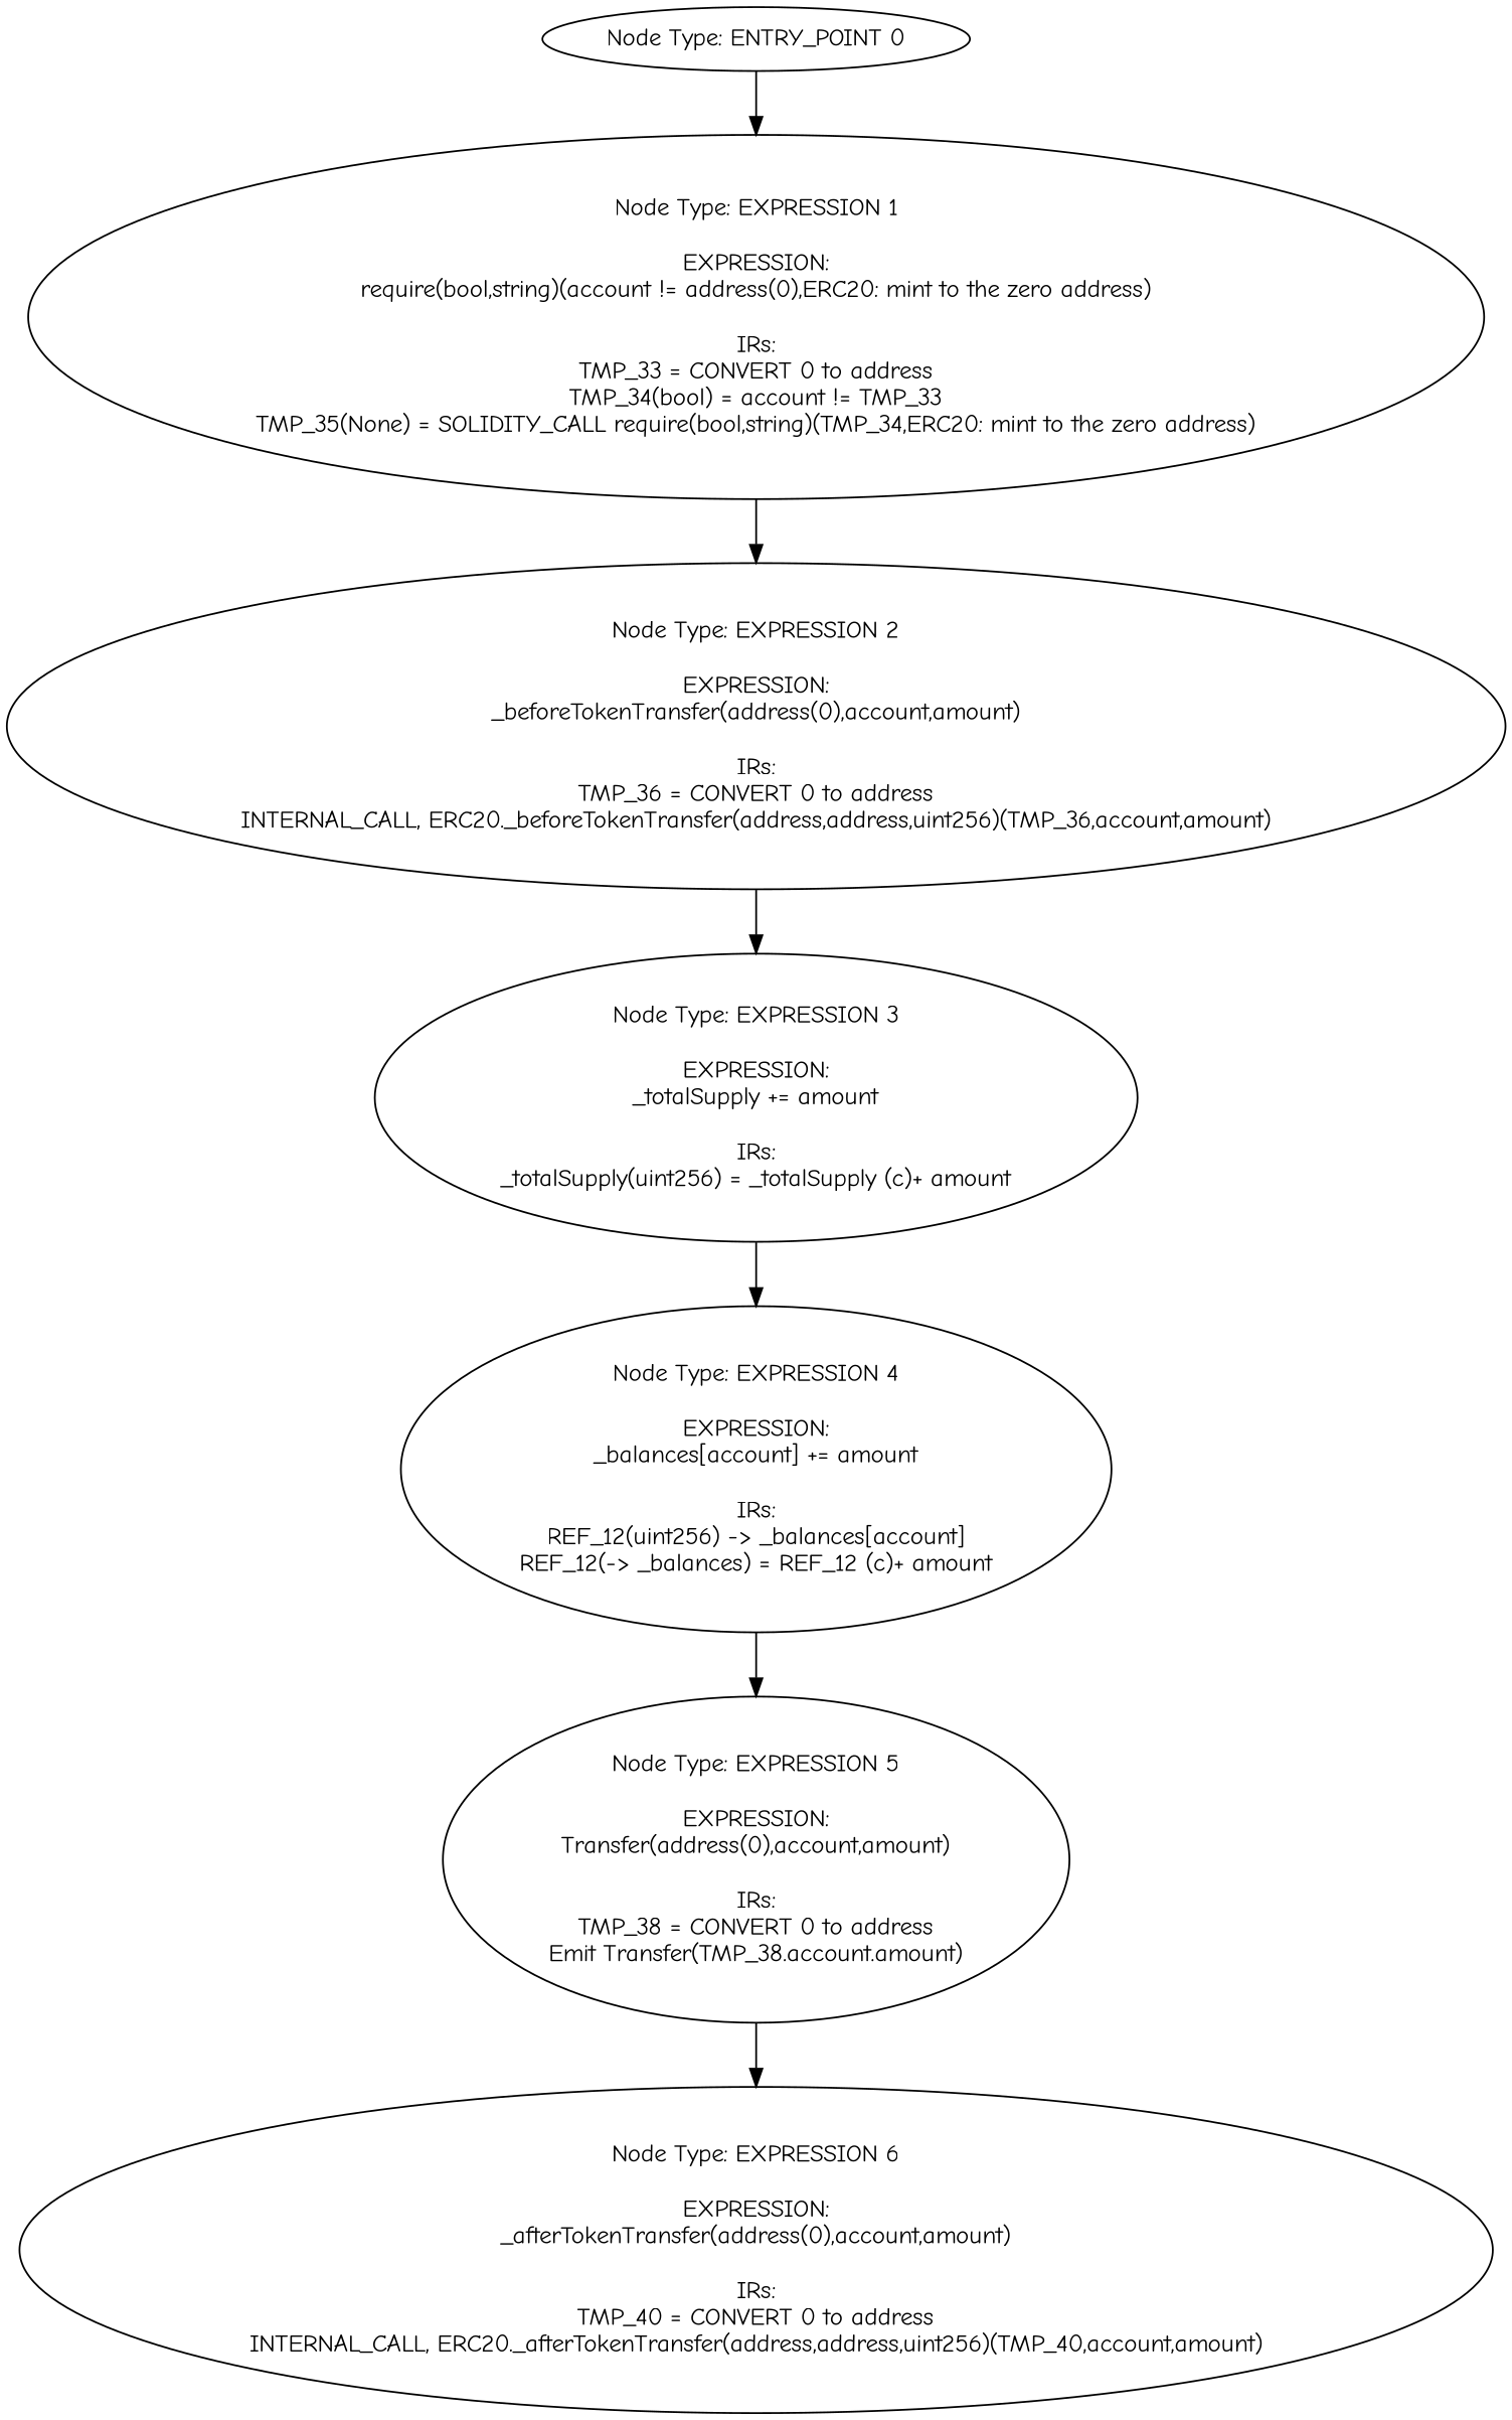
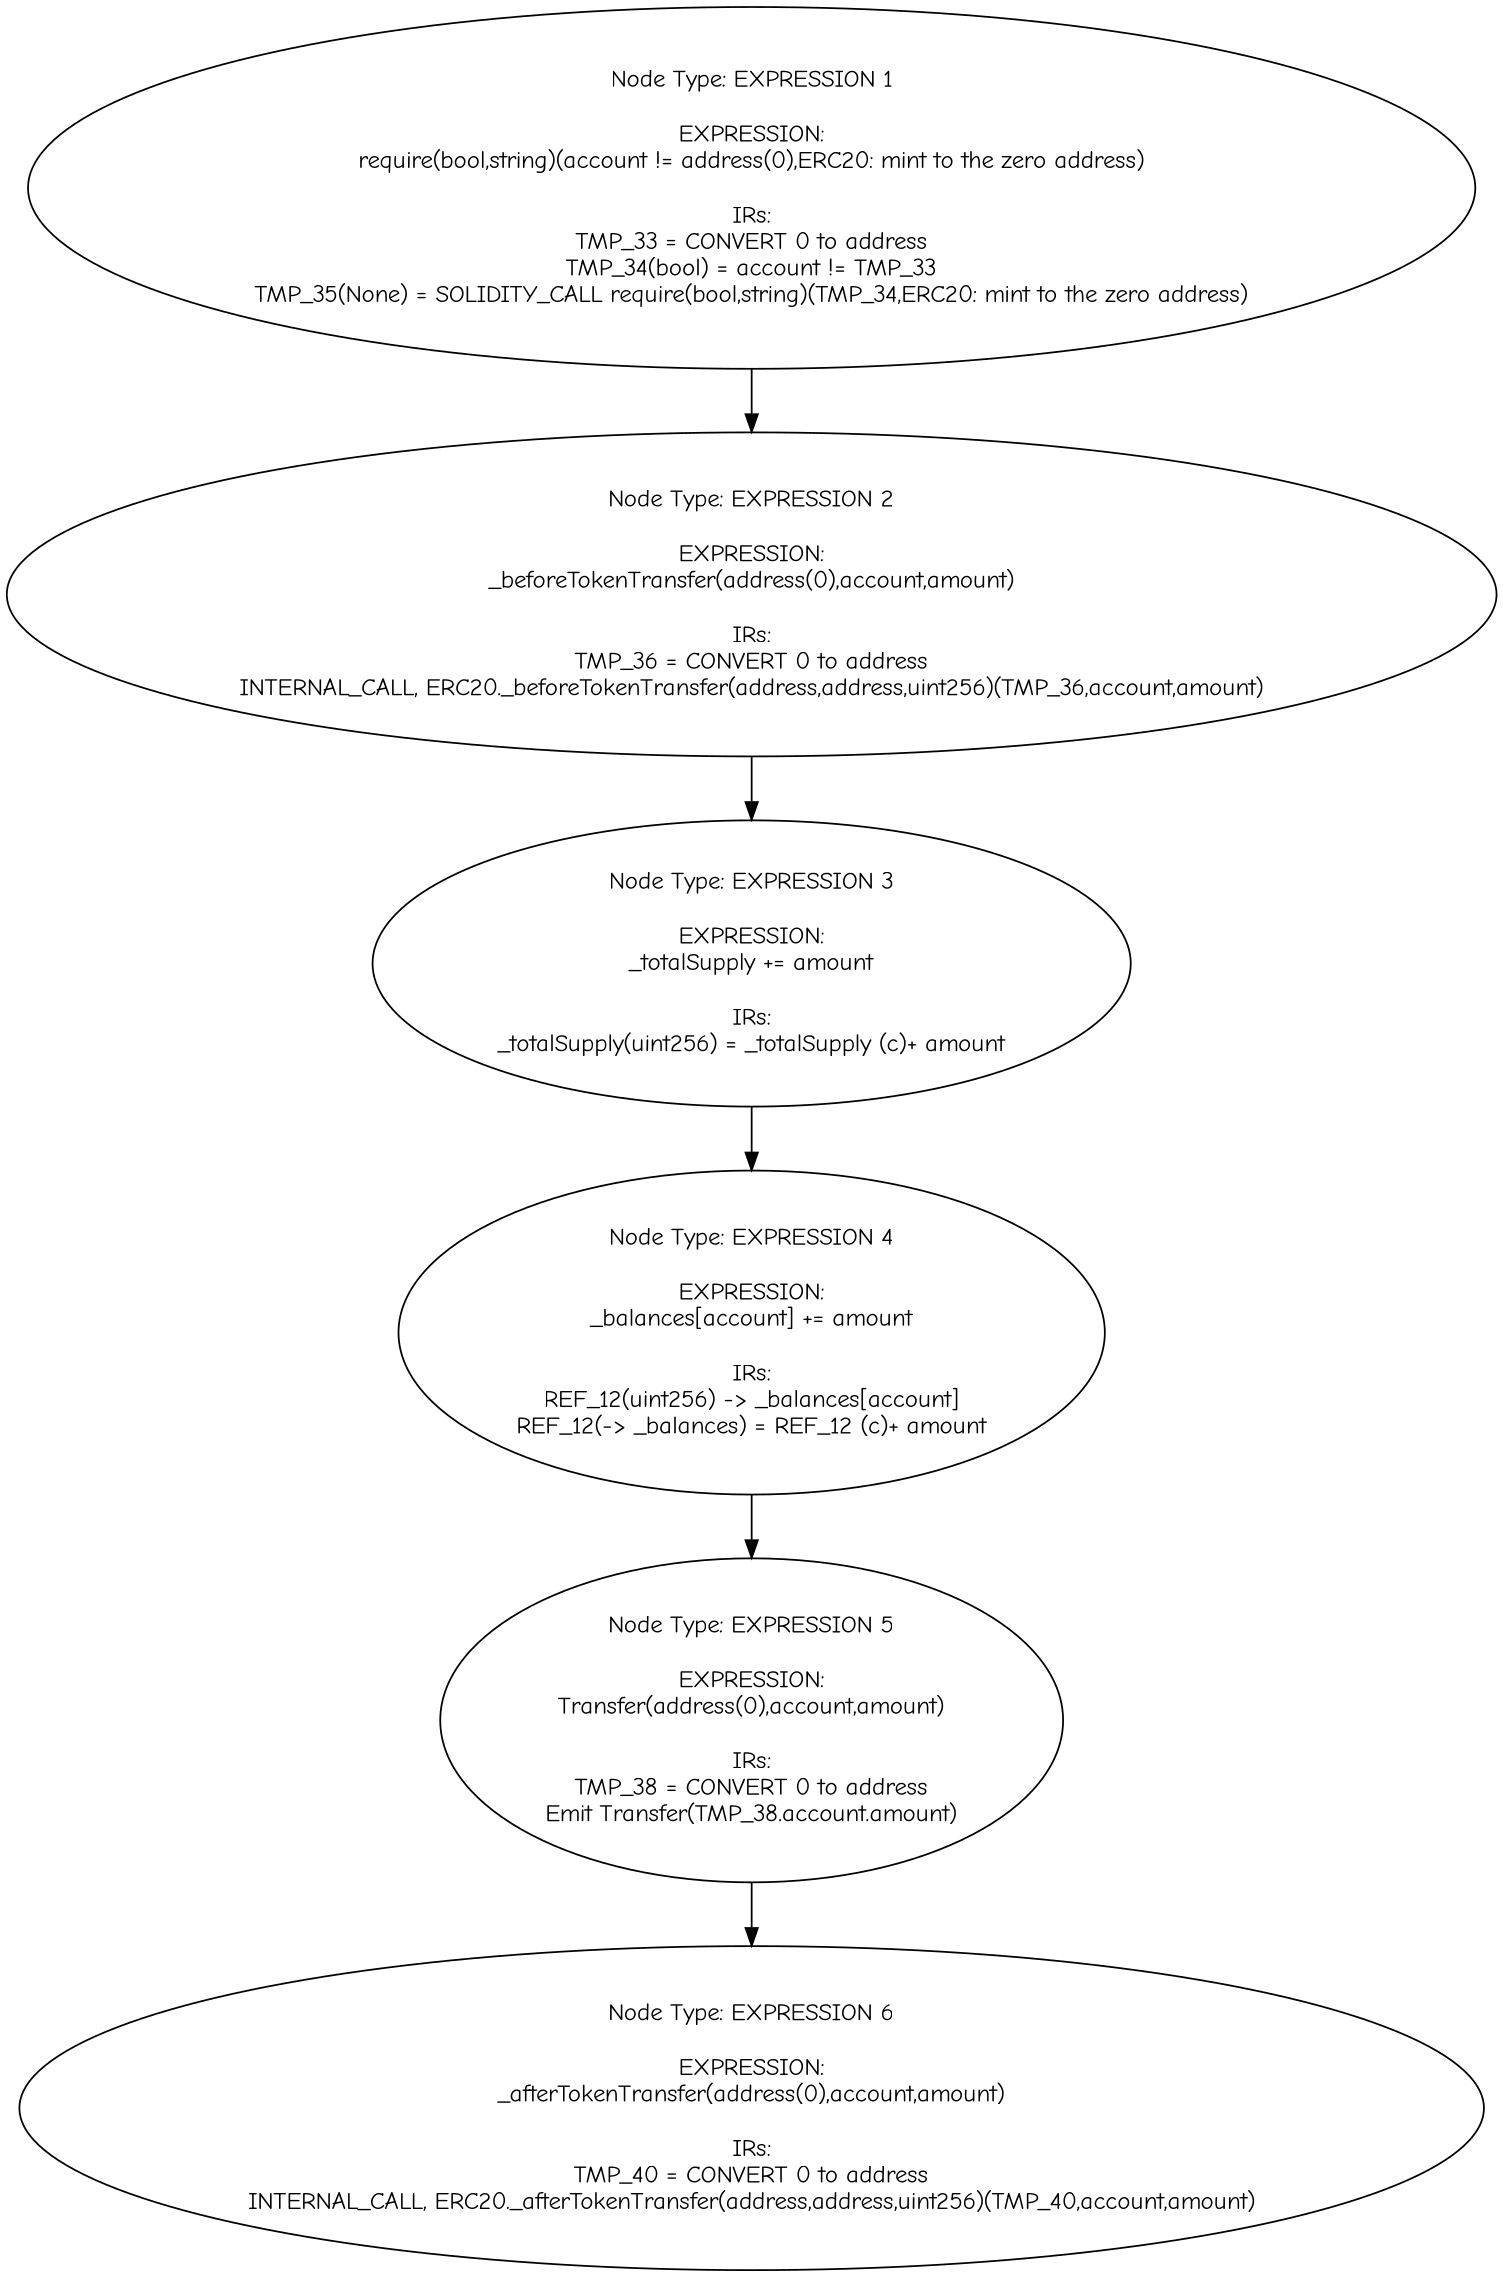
  digraph {
    fontname="Comic Neue"
    node [fontname="Comic Neue"]
    edge [fontname="Comic Neue"]
-   n1 [label="Node Type: ENTRY_POINT 0\n"]
    n2 [label="Node Type: EXPRESSION 1\n\nEXPRESSION:\nrequire(bool,string)(account != address(0),ERC20: mint to the zero address)\n\nIRs:\nTMP_33 = CONVERT 0 to address\nTMP_34(bool) = account != TMP_33\nTMP_35(None) = SOLIDITY_CALL require(bool,string)(TMP_34,ERC20: mint to the zero address)"]
    n3 [label="Node Type: EXPRESSION 2\n\nEXPRESSION:\n_beforeTokenTransfer(address(0),account,amount)\n\nIRs:\nTMP_36 = CONVERT 0 to address\nINTERNAL_CALL, ERC20._beforeTokenTransfer(address,address,uint256)(TMP_36,account,amount)"]
    n4 [label="Node Type: EXPRESSION 3\n\nEXPRESSION:\n_totalSupply += amount\n\nIRs:\n_totalSupply(uint256) = _totalSupply (c)+ amount"]
    n5 [label="Node Type: EXPRESSION 4\n\nEXPRESSION:\n_balances[account] += amount\n\nIRs:\nREF_12(uint256) -> _balances[account]\nREF_12(-> _balances) = REF_12 (c)+ amount"]
    n6 [label="Node Type: EXPRESSION 5\n\nEXPRESSION:\nTransfer(address(0),account,amount)\n\nIRs:\nTMP_38 = CONVERT 0 to address\nEmit Transfer(TMP_38.account.amount)"]
    n7 [label="Node Type: EXPRESSION 6\n\nEXPRESSION:\n_afterTokenTransfer(address(0),account,amount)\n\nIRs:\nTMP_40 = CONVERT 0 to address\nINTERNAL_CALL, ERC20._afterTokenTransfer(address,address,uint256)(TMP_40,account,amount)"]
-   n1 -> n2
    n2 -> n3
    n3 -> n4
    n4 -> n5
    n5 -> n6
    n6 -> n7
  }
